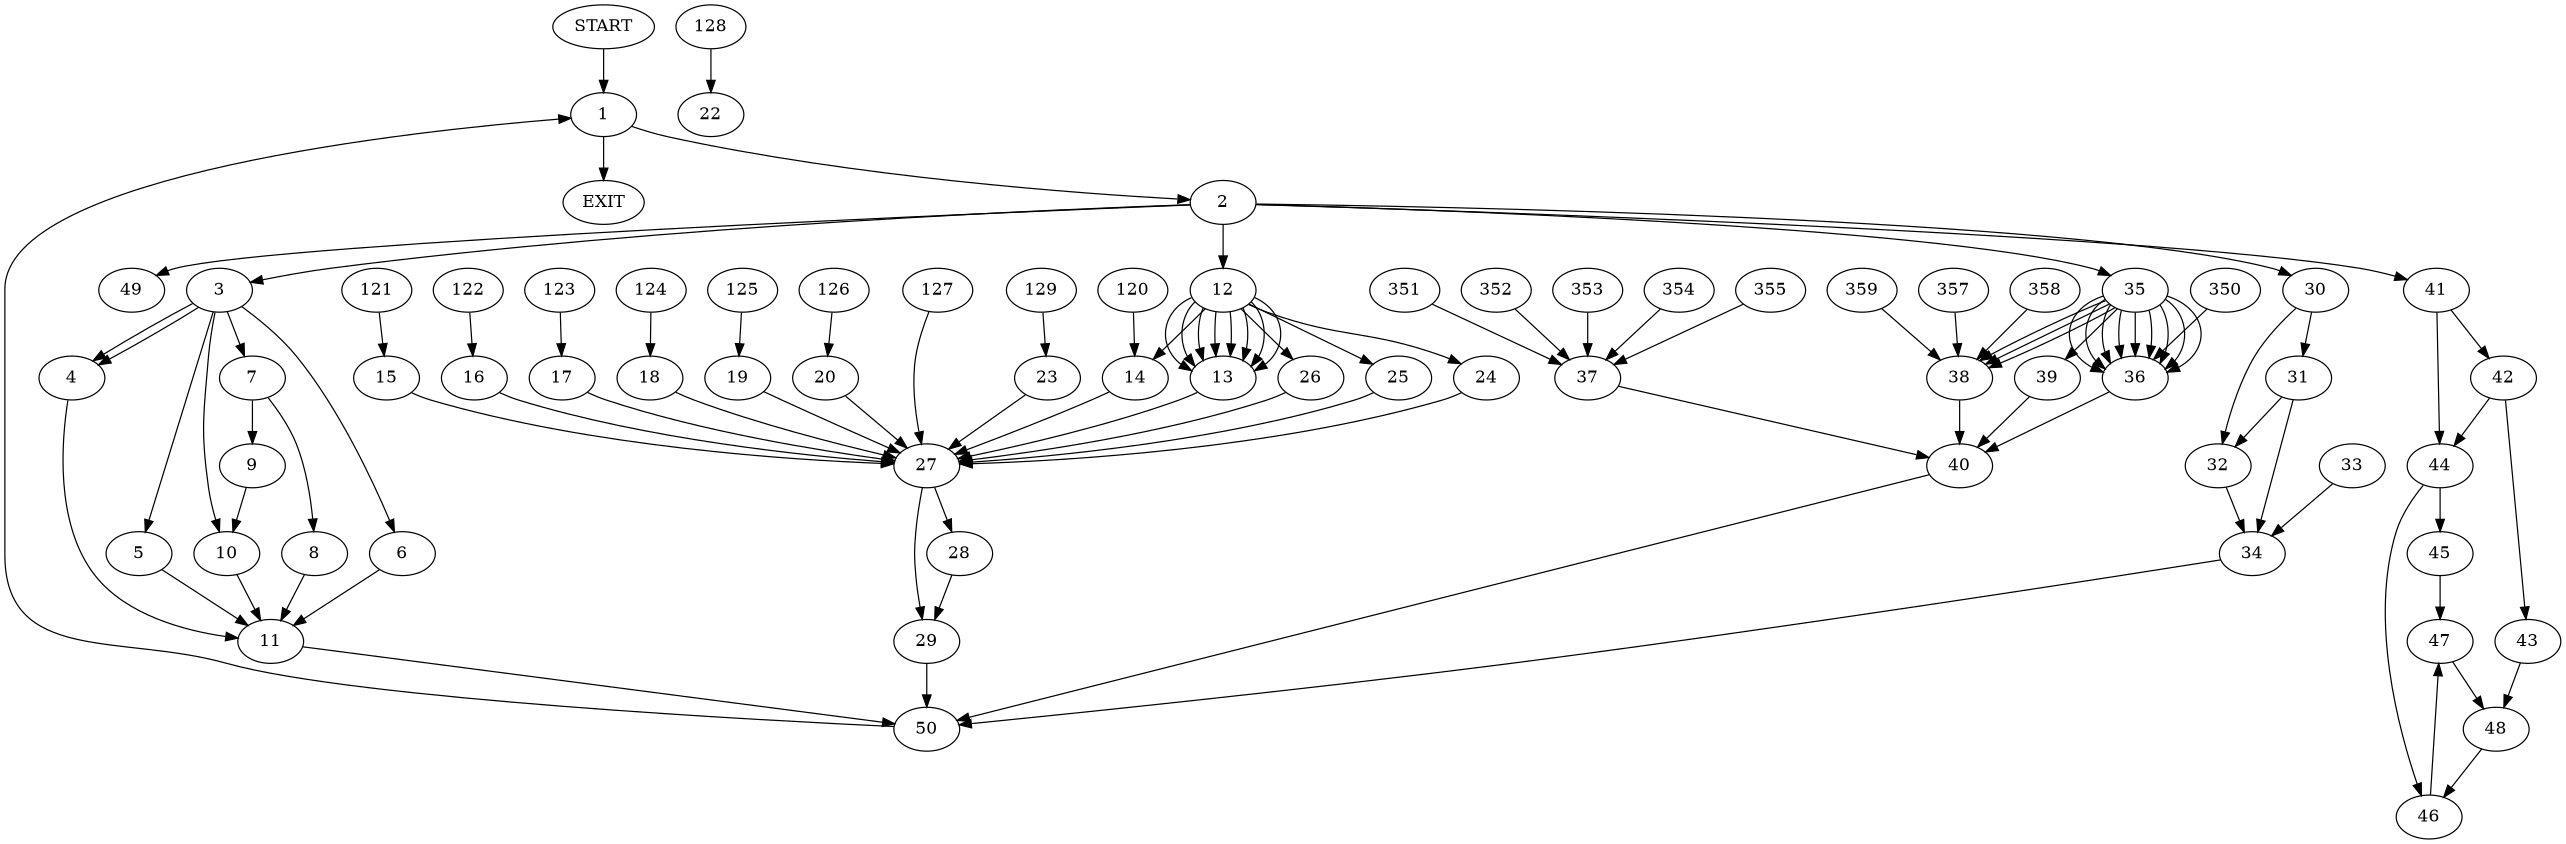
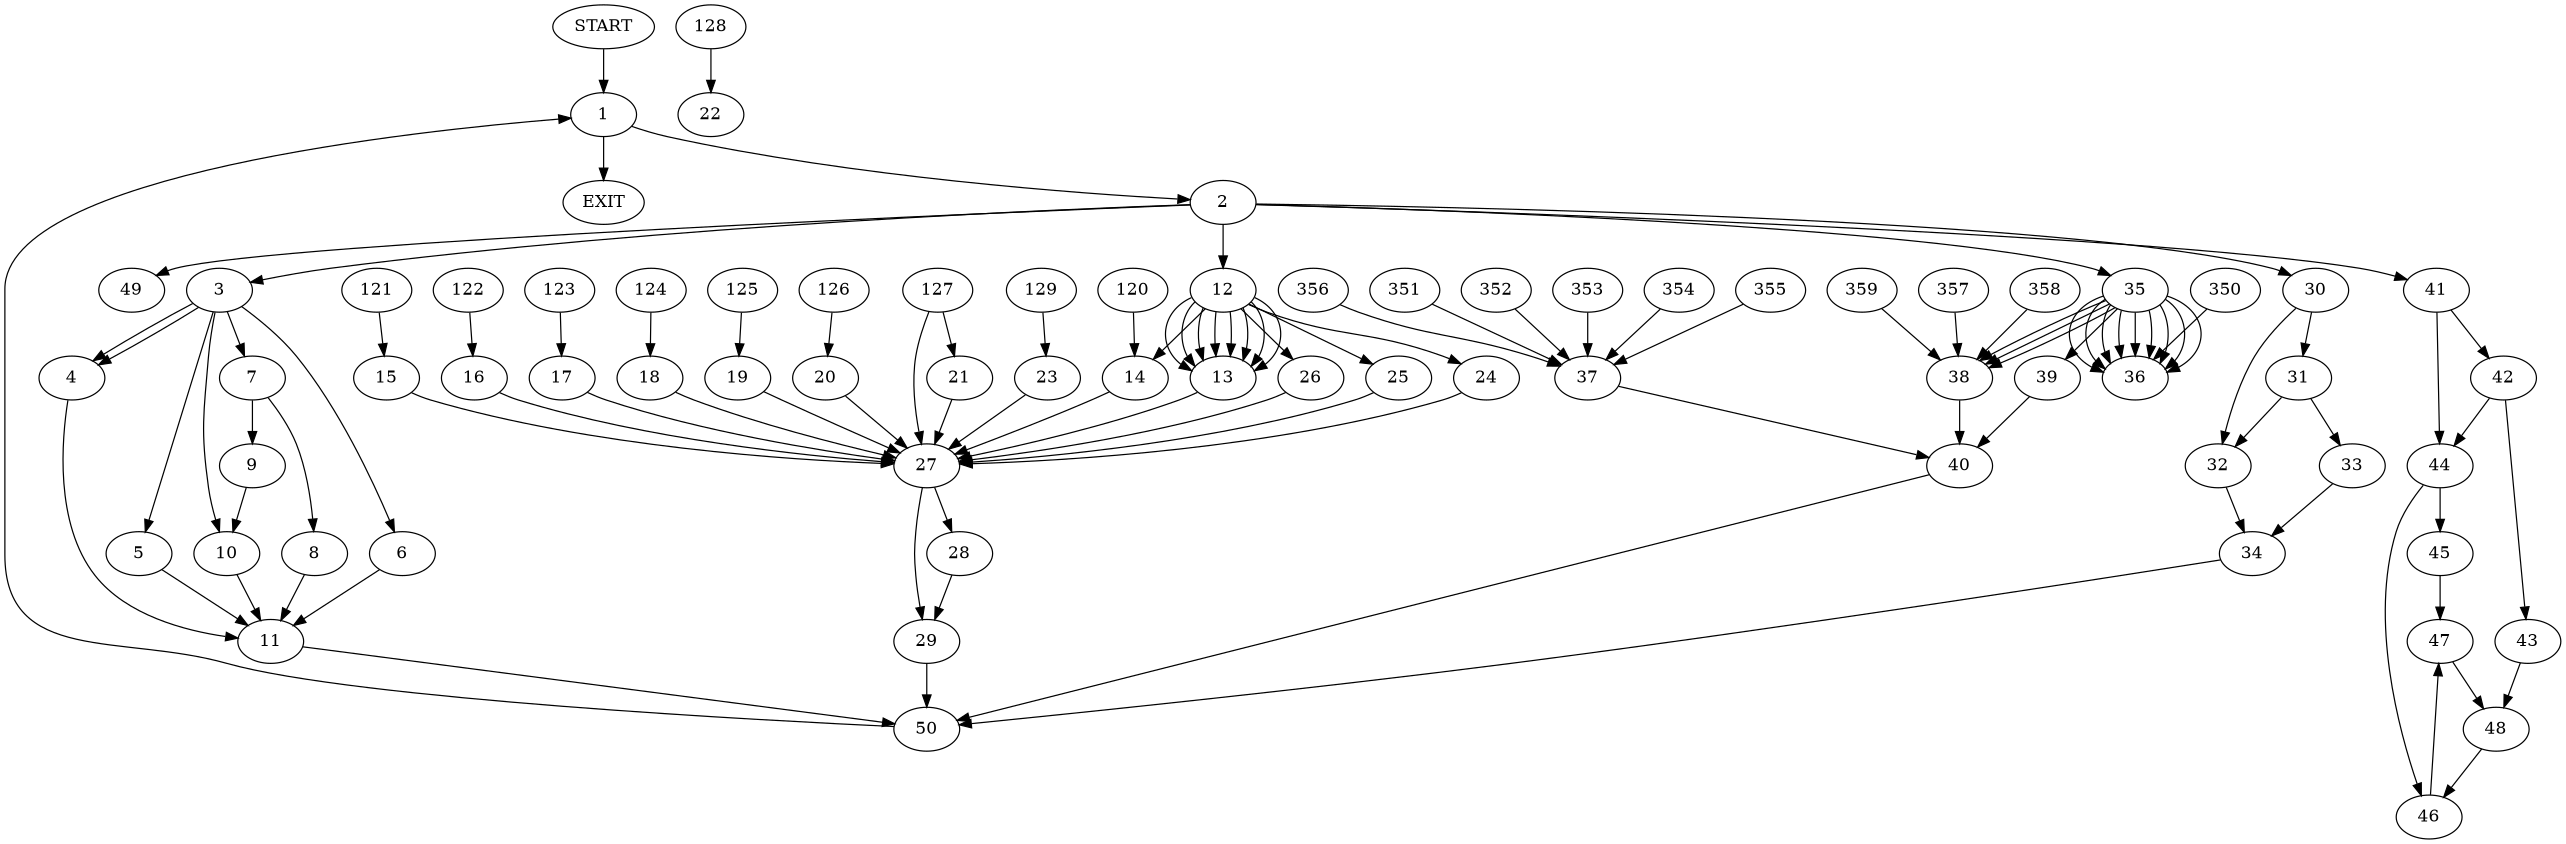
  digraph {
    n1 [label=START]
    1
    2
    n4 [label=EXIT]
    3
    12
    30
    35
    41
    49
    4
    5
    6
    7
    10
    13
    14
    24
    25
    26
    31
    32
    36
    38
    39
    42
    44
    11
    8
    9
    50
    27
    28
    29
    15
    16
    17
    18
    19
    20
+   21
    23
    33
    34
    40
    37
    43
    45
    46
    48
    47
    120
    121
    122
    123
    124
    125
    126
    127
    128
    22
    129
    350
    351
    352
    353
    354
    355
+   356
    357
    358
    359
    n1 -> 1
    1 -> 2
    1 -> n4
    2 -> 3
    2 -> 12 [tailport=s2]
    2 -> 30 [tailport=s3]
    2 -> 35 [tailport=s4]
    2 -> 41 [tailport=s5]
    2 -> 49
    3 -> 4
    3 -> 4 [tailport=s2]
    3 -> 5 [tailport=s3]
    3 -> 6 [tailport=s4]
    3 -> 7 [tailport=s5]
    3 -> 10
    12 -> 13
    12 -> 13 [tailport=s2]
    12 -> 13 [tailport=s3]
    12 -> 13 [tailport=s4]
    12 -> 13 [tailport=s5]
    12 -> 13 [tailport=s6]
    12 -> 13 [tailport=s7]
    12 -> 13 [tailport=s8]
    12 -> 14 [tailport=s9]
    12 -> 24 [tailport=s20]
    12 -> 25 [tailport=s21]
    12 -> 26
    30 -> 31
    30 -> 32
    35 -> 36
    35 -> 36 [tailport=s2]
    35 -> 36 [tailport=s3]
    35 -> 36 [tailport=s4]
    35 -> 36 [tailport=s5]
    35 -> 36 [tailport=s6]
    35 -> 36 [tailport=s7]
    35 -> 36 [tailport=s8]
    35 -> 36 [tailport=s9]
    35 -> 38 [tailport=s20]
    35 -> 38 [tailport=s21]
    35 -> 38 [tailport=s22]
    35 -> 39
    41 -> 42
    41 -> 44
    4 -> 11
    5 -> 11
    6 -> 11
    7 -> 8
    7 -> 9
    10 -> 11
    13 -> 27
    14 -> 27
    24 -> 27
    25 -> 27
    26 -> 27
    31 -> 32
-   31 -> 34
+   31 -> 33
    32 -> 34
-   36 -> 40
    38 -> 40
    39 -> 40
    42 -> 44
    42 -> 43
    44 -> 45
    44 -> 46
    11 -> 50
    8 -> 11
    9 -> 10
    50 -> 1
    27 -> 28
    27 -> 29
    28 -> 29
    29 -> 50
    15 -> 27
    16 -> 27
    17 -> 27
    18 -> 27
    19 -> 27
    20 -> 27
+   21 -> 27
    23 -> 27
    33 -> 34
    34 -> 50
    40 -> 50
    37 -> 40
    43 -> 48
    45 -> 47
    46 -> 47
    48 -> 46
    47 -> 48
    120 -> 14
    121 -> 15
    122 -> 16
    123 -> 17
    124 -> 18
    125 -> 19
    126 -> 20
    127 -> 27
+   127 -> 21
    128 -> 22
    129 -> 23
    350 -> 36
    351 -> 37
    352 -> 37
    353 -> 37
    354 -> 37
    355 -> 37
+   356 -> 37
    357 -> 38
    358 -> 38
    359 -> 38
  }
